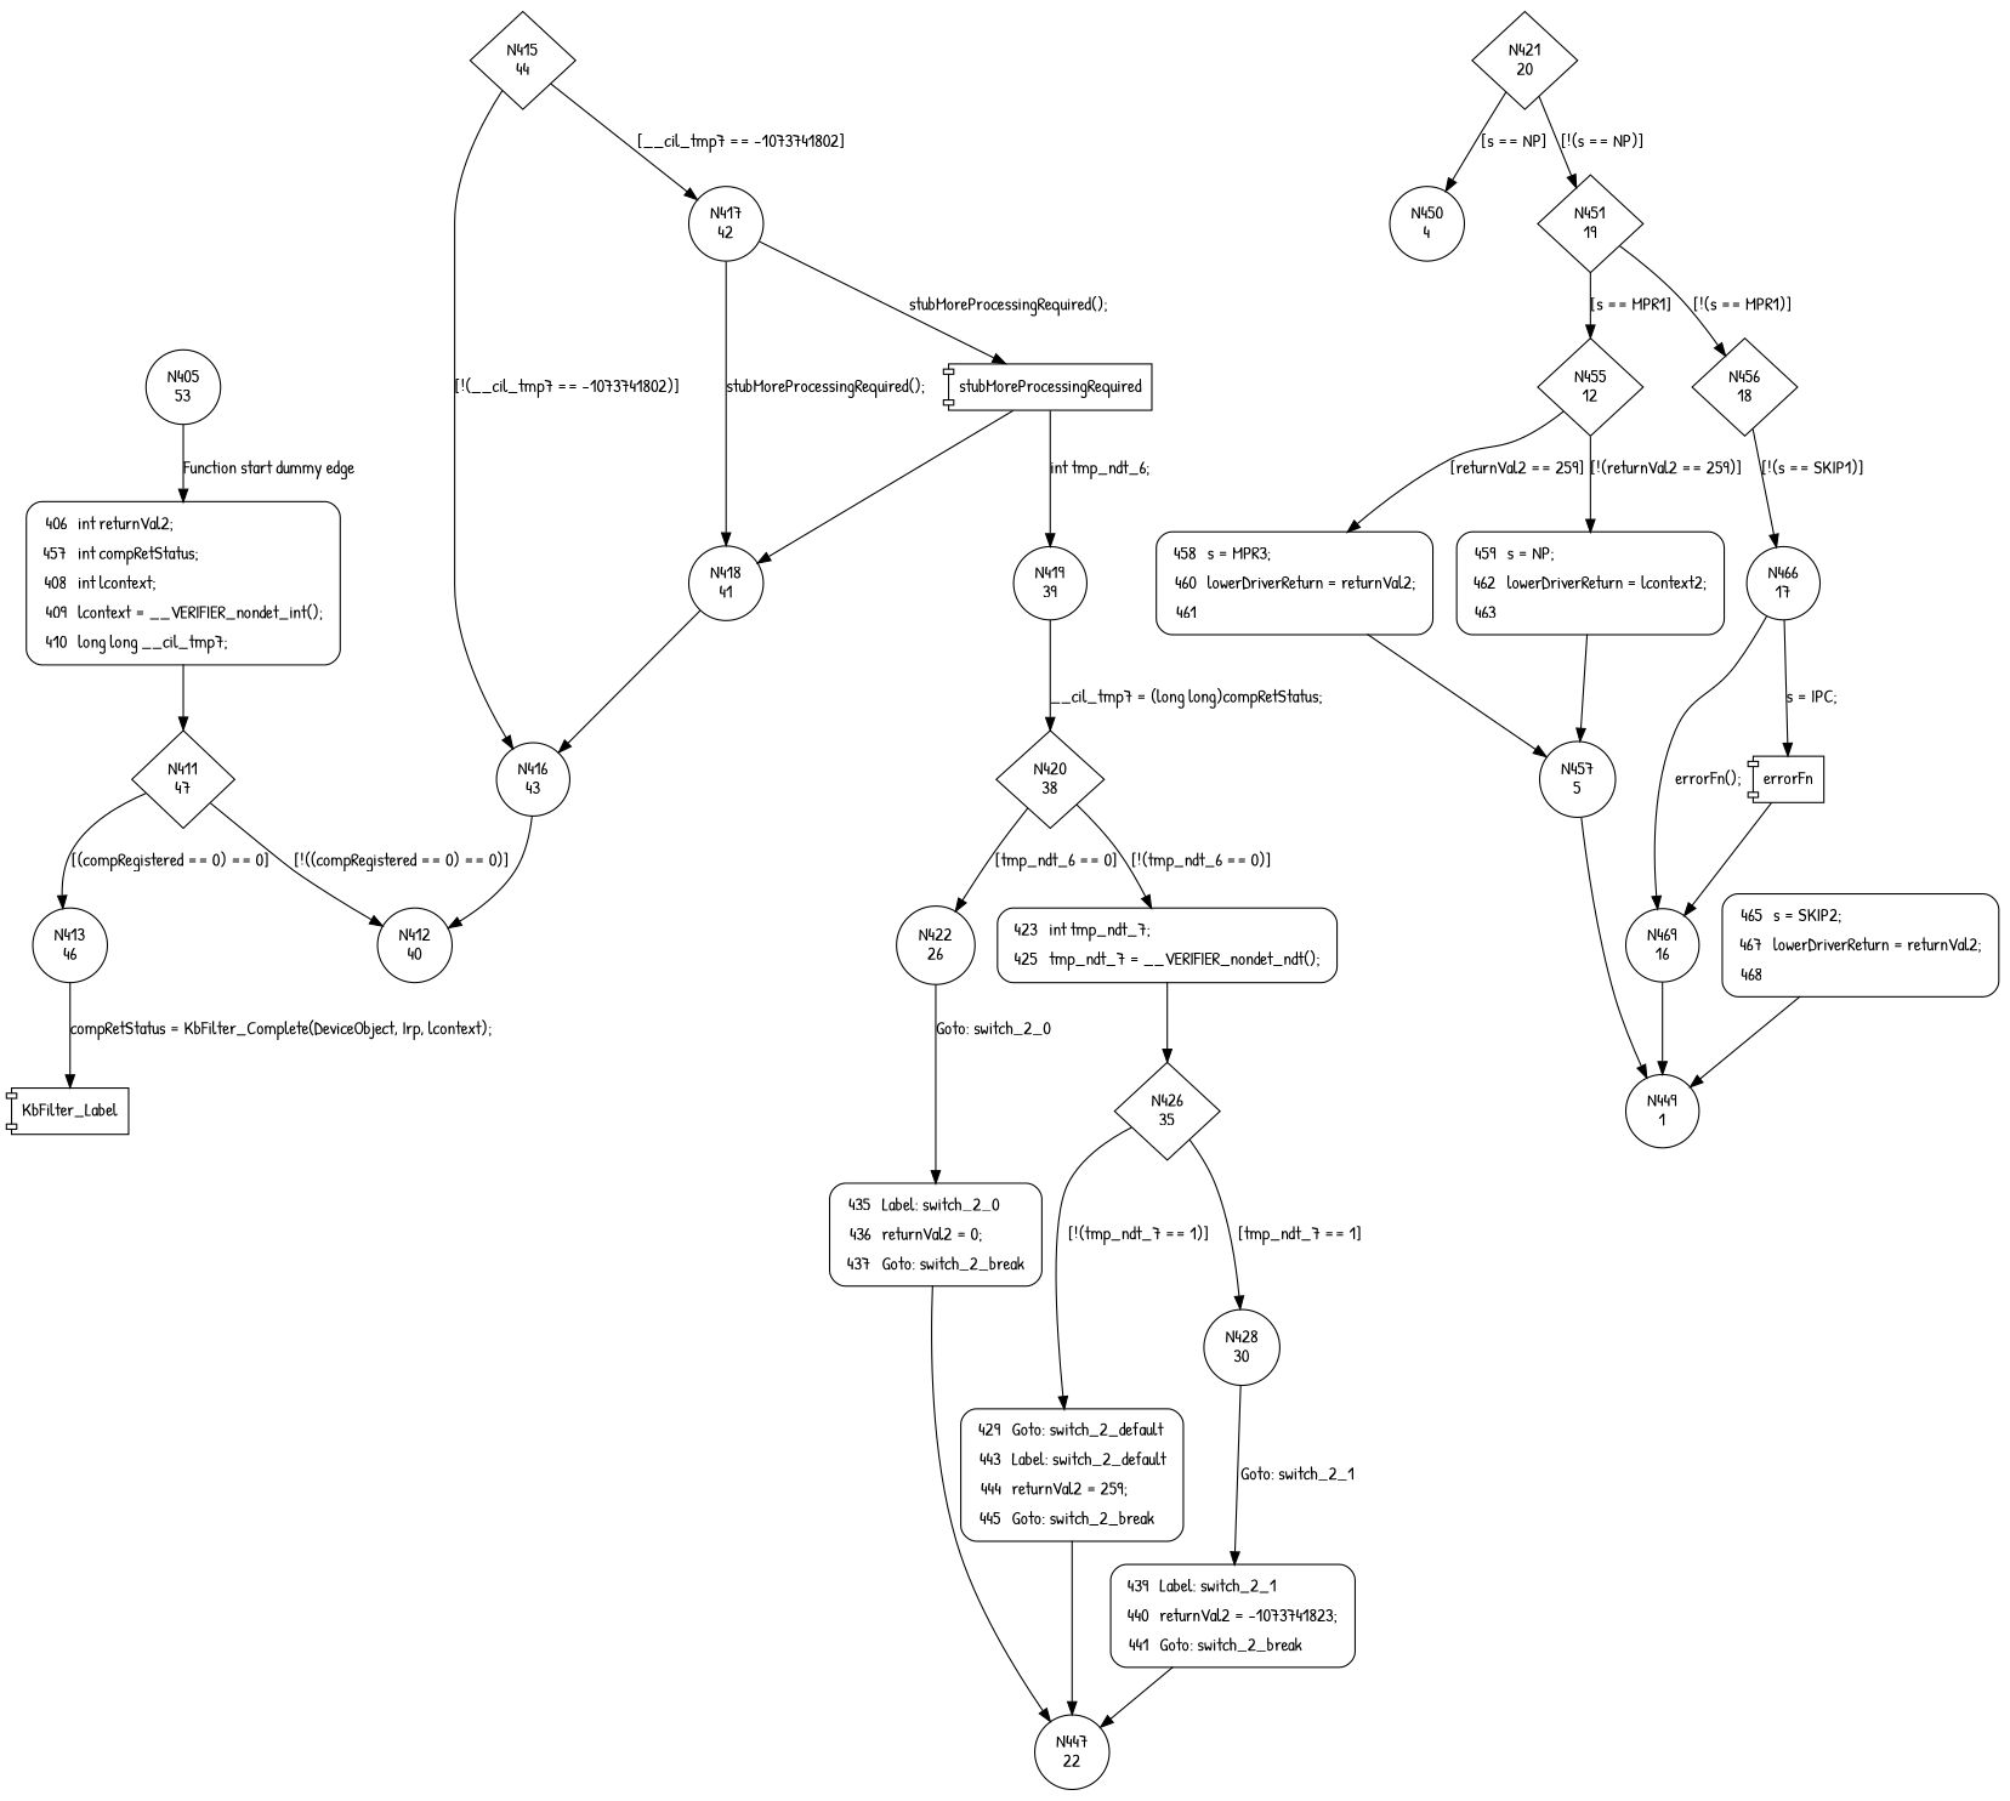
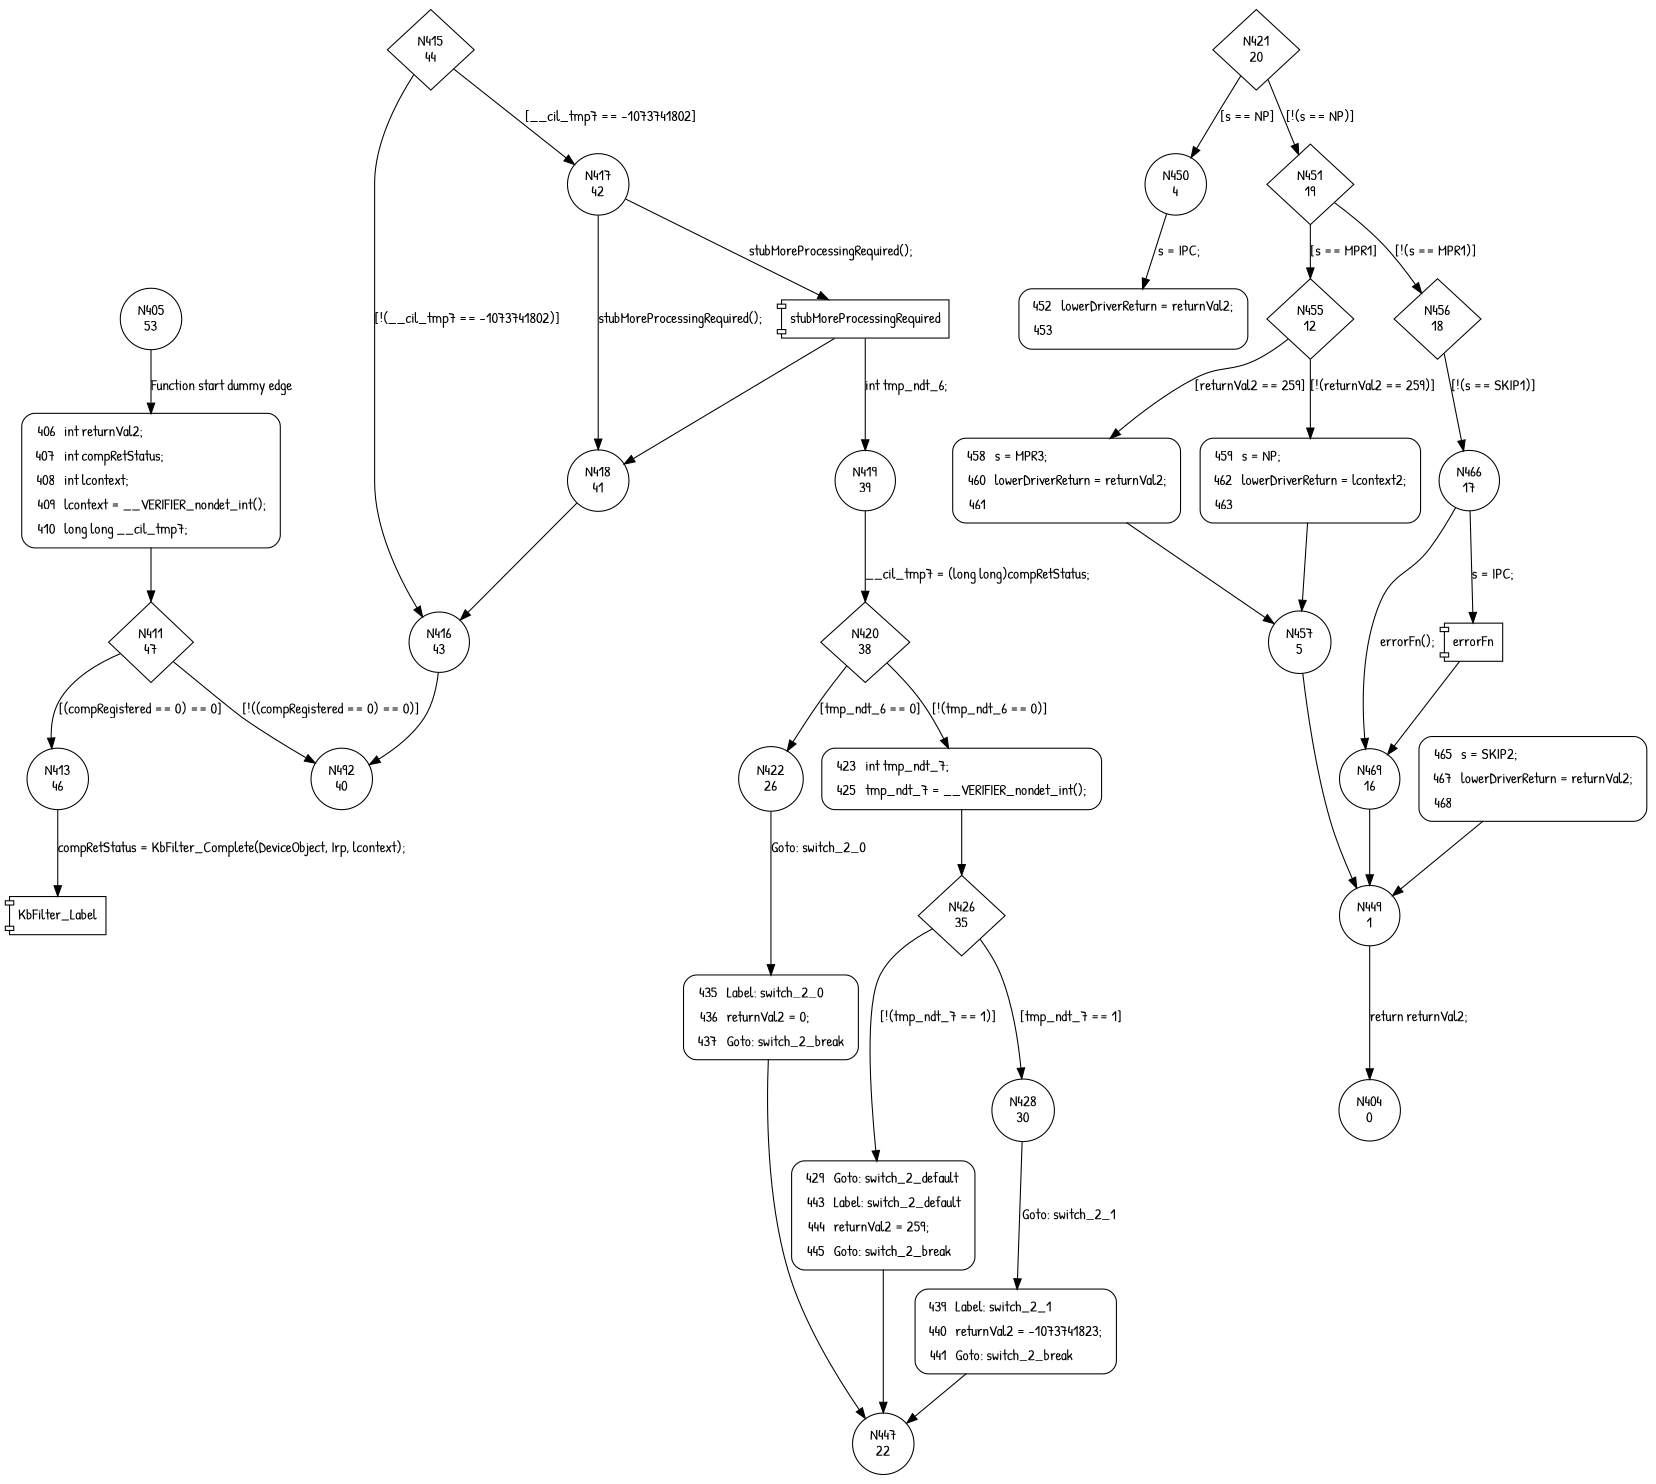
  digraph {
    fontname="Patrick Hand"
    node [fontname="Patrick Hand" shape=circle]
    edge [fontname="Patrick Hand"]
    n1 [label="N405\n53"]
-   n2 [fillcolor=white label=<<table border="0" cellborder="0" cellpadding="3" bgcolor="white"><tr><td align="right">406</td><td align="left">int returnVal2;</td></tr><tr><td align="right">457</td><td align="left">int compRetStatus;</td></tr><tr><td align="right">408</td><td align="left">int lcontext;</td></tr><tr><td align="right">409</td><td align="left">lcontext = __VERIFIER_nondet_int();</td></tr><tr><td align="right">410</td><td align="left">long long __cil_tmp7;</td></tr></table>> penwidth=1 shape=Mrecord style="filled,bold"]
+   n2 [fillcolor=white label=<<table border="0" cellborder="0" cellpadding="3" bgcolor="white"><tr><td align="right">406</td><td align="left">int returnVal2;</td></tr><tr><td align="right">407</td><td align="left">int compRetStatus;</td></tr><tr><td align="right">408</td><td align="left">int lcontext;</td></tr><tr><td align="right">409</td><td align="left">lcontext = __VERIFIER_nondet_int();</td></tr><tr><td align="right">410</td><td align="left">long long __cil_tmp7;</td></tr></table>> penwidth=1 shape=Mrecord style="filled,bold"]
    n3 [label="N411\n47" shape=diamond]
    n4 [label="N413\n46"]
-   n5 [label="N412\n40"]
+   n5 [label="N492\n40"]
    n6 [label=KbFilter_Label shape=component]
    n7 [label="N419\n39"]
    n8 [label="N420\n38" shape=diamond]
    n9 [label="N422\n26"]
-   n10 [fillcolor=white label=<<table border="0" cellborder="0" cellpadding="3" bgcolor="white"><tr><td align="right">423</td><td align="left">int tmp_ndt_7;</td></tr><tr><td align="right">425</td><td align="left">tmp_ndt_7 = __VERIFIER_nondet_ndt();</td></tr></table>> penwidth=1 shape=Mrecord style="filled,bold"]
+   n10 [fillcolor=white label=<<table border="0" cellborder="0" cellpadding="3" bgcolor="white"><tr><td align="right">423</td><td align="left">int tmp_ndt_7;</td></tr><tr><td align="right">425</td><td align="left">tmp_ndt_7 = __VERIFIER_nondet_int();</td></tr></table>> penwidth=1 shape=Mrecord style="filled,bold"]
    n11 [fillcolor=white label=<<table border="0" cellborder="0" cellpadding="3" bgcolor="white"><tr><td align="right">435</td><td align="left">Label: switch_2_0</td></tr><tr><td align="right">436</td><td align="left">returnVal2 = 0;</td></tr><tr><td align="right">437</td><td align="left">Goto: switch_2_break</td></tr></table>> penwidth=1 shape=Mrecord style="filled,bold"]
    n12 [label="N426\n35" shape=diamond]
    n13 [label="N447\n22"]
    n14 [label="N428\n30"]
    n15 [fillcolor=white label=<<table border="0" cellborder="0" cellpadding="3" bgcolor="white"><tr><td align="right">429</td><td align="left">Goto: switch_2_default</td></tr><tr><td align="right">443</td><td align="left">Label: switch_2_default</td></tr><tr><td align="right">444</td><td align="left">returnVal2 = 259;</td></tr><tr><td align="right">445</td><td align="left">Goto: switch_2_break</td></tr></table>> penwidth=1 shape=Mrecord style="filled,bold"]
    n16 [fillcolor=white label=<<table border="0" cellborder="0" cellpadding="3" bgcolor="white"><tr><td align="right">439</td><td align="left">Label: switch_2_1</td></tr><tr><td align="right">440</td><td align="left">returnVal2 = -1073741823;</td></tr><tr><td align="right">441</td><td align="left">Goto: switch_2_break</td></tr></table>> penwidth=1 shape=Mrecord style="filled,bold"]
    n17 [label="N421\n20" shape=diamond]
    n18 [label="N450\n4"]
    n19 [label="N451\n19" shape=diamond]
+   n20 [fillcolor=white label=<<table border="0" cellborder="0" cellpadding="3" bgcolor="white"><tr><td align="right">452</td><td align="left">lowerDriverReturn = returnVal2;</td></tr><tr><td align="right">453</td><td align="left"></td></tr></table>> penwidth=1 shape=Mrecord style="filled,bold"]
    n21 [label="N455\n12" shape=diamond]
    n22 [label="N456\n18" shape=diamond]
    n23 [fillcolor=white label=<<table border="0" cellborder="0" cellpadding="3" bgcolor="white"><tr><td align="right">458</td><td align="left">s = MPR3;</td></tr><tr><td align="right">460</td><td align="left">lowerDriverReturn = returnVal2;</td></tr><tr><td align="right">461</td><td align="left"></td></tr></table>> penwidth=1 shape=Mrecord style="filled,bold"]
    n24 [fillcolor=white label=<<table border="0" cellborder="0" cellpadding="3" bgcolor="white"><tr><td align="right">459</td><td align="left">s = NP;</td></tr><tr><td align="right">462</td><td align="left">lowerDriverReturn = lcontext2;</td></tr><tr><td align="right">463</td><td align="left"></td></tr></table>> penwidth=1 shape=Mrecord style="filled,bold"]
    n25 [label="N466\n17"]
    n26 [label="N457\n5"]
    n27 [fillcolor=white label=<<table border="0" cellborder="0" cellpadding="3" bgcolor="white"><tr><td align="right">465</td><td align="left">s = SKIP2;</td></tr><tr><td align="right">467</td><td align="left">lowerDriverReturn = returnVal2;</td></tr><tr><td align="right">468</td><td align="left"></td></tr></table>> penwidth=1 shape=Mrecord style="filled,bold"]
    n28 [label="N449\n1"]
    n29 [label="N469\n16"]
    n30 [label=errorFn shape=component]
+   n31 [label="N404\n0"]
    n32 [label="N415\n44" shape=diamond]
    n33 [label="N417\n42"]
    n34 [label="N416\n43"]
    n35 [label="N418\n41"]
    n36 [label=stubMoreProcessingRequired shape=component]
    n1 -> n2 [label="Function start dummy edge"]
    n2 -> n3
    n3 -> n4 [label="[(compRegistered == 0) == 0]"]
    n3 -> n5 [label="[!((compRegistered == 0) == 0)]"]
    n4 -> n6 [label="compRetStatus = KbFilter_Complete(DeviceObject, Irp, lcontext);"]
    n7 -> n8 [label="__cil_tmp7 = (long long)compRetStatus;"]
    n8 -> n9 [label="[tmp_ndt_6 == 0]"]
    n8 -> n10 [label="[!(tmp_ndt_6 == 0)]"]
    n9 -> n11 [label="Goto: switch_2_0"]
    n10 -> n12
    n11 -> n13
    n12 -> n14 [label="[tmp_ndt_7 == 1]"]
    n12 -> n15 [label="[!(tmp_ndt_7 == 1)]"]
    n14 -> n16 [label="Goto: switch_2_1"]
    n15 -> n13
    n16 -> n13
    n17 -> n18 [label="[s == NP]"]
    n17 -> n19 [label="[!(s == NP)]"]
+   n18 -> n20 [label="s = IPC;"]
    n19 -> n21 [label="[s == MPR1]"]
    n19 -> n22 [label="[!(s == MPR1)]"]
    n21 -> n23 [label="[returnVal2 == 259]"]
    n21 -> n24 [label="[!(returnVal2 == 259)]"]
    n22 -> n25 [label="[!(s == SKIP1)]"]
    n23 -> n26
    n24 -> n26
    n25 -> n29 [label="errorFn();"]
    n25 -> n30 [label="s = IPC;"]
    n26 -> n28
    n27 -> n28
+   n28 -> n31 [label="return returnVal2;"]
    n29 -> n28
    n30 -> n29
    n32 -> n33 [label="[__cil_tmp7 == -1073741802]"]
    n32 -> n34 [label="[!(__cil_tmp7 == -1073741802)]"]
    n33 -> n35 [label="stubMoreProcessingRequired();"]
    n33 -> n36 [label="stubMoreProcessingRequired();"]
    n34 -> n5
    n35 -> n34
    n36 -> n7 [label="int tmp_ndt_6;"]
    n36 -> n35
  }
